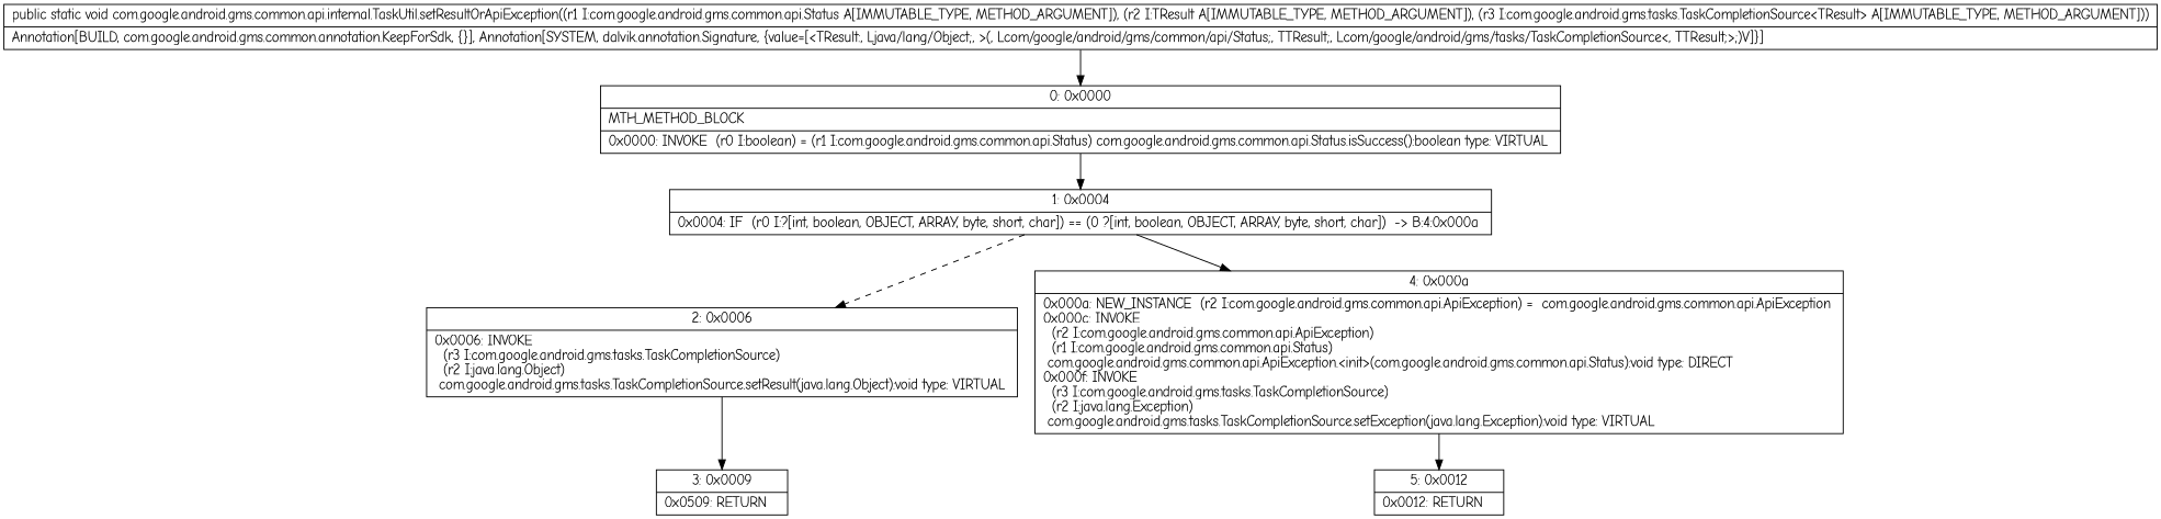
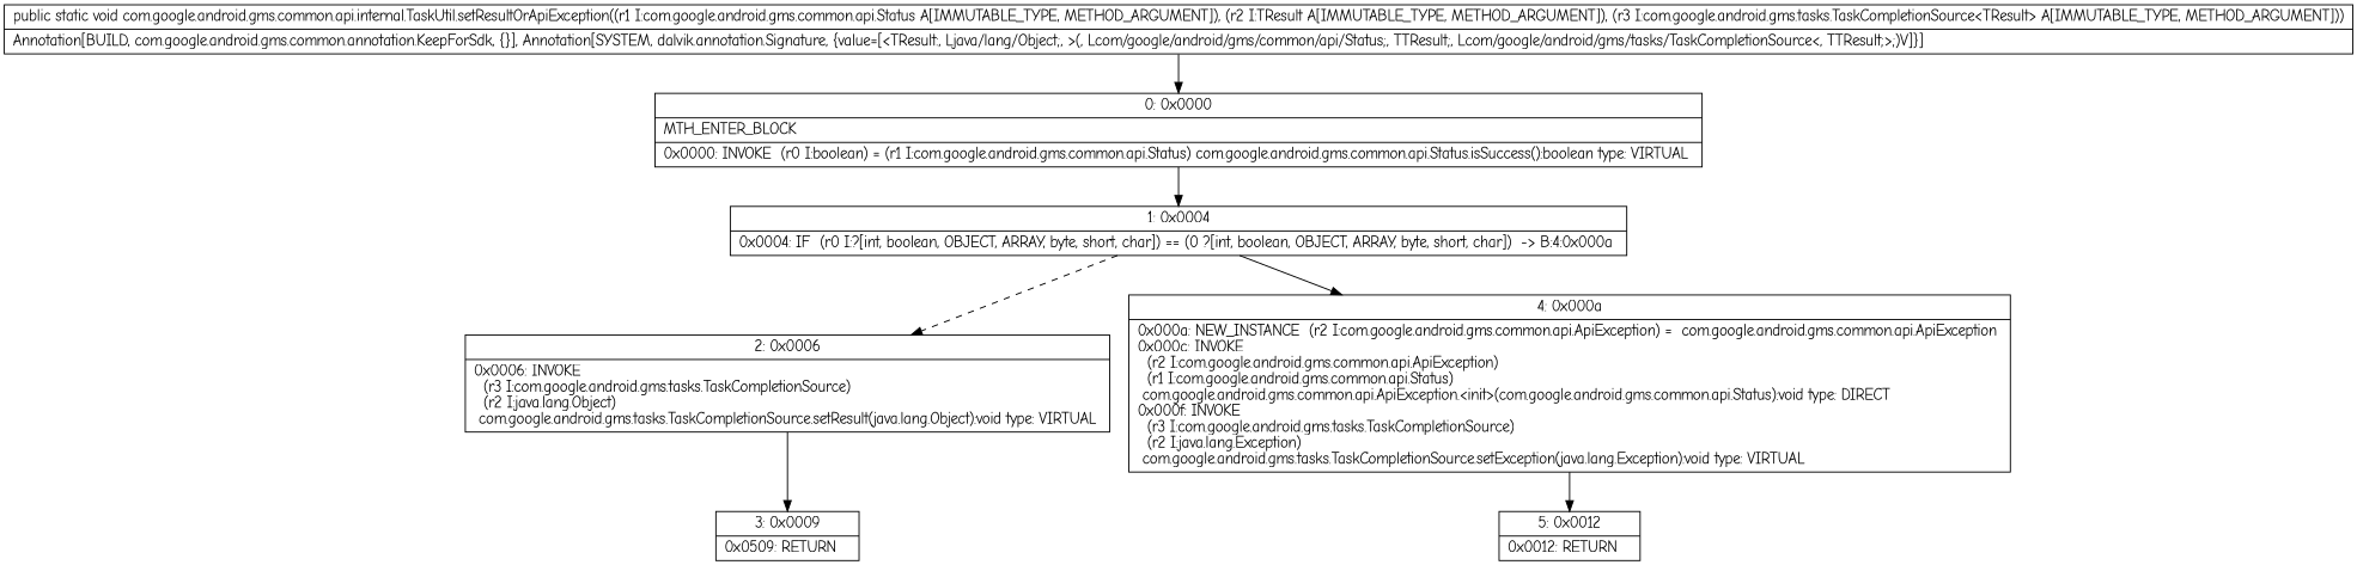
  digraph {
    fontname="Comic Neue"
    node [fontname="Comic Neue" shape=record]
    edge [fontname="Comic Neue"]
-   n1 [label="{0\:\ 0x0000|MTH_METHOD_BLOCK\l|0x0000: INVOKE  (r0 I:boolean) = (r1 I:com.google.android.gms.common.api.Status) com.google.android.gms.common.api.Status.isSuccess():boolean type: VIRTUAL \l}"]
+   n1 [label="{0\:\ 0x0000|MTH_ENTER_BLOCK\l|0x0000: INVOKE  (r0 I:boolean) = (r1 I:com.google.android.gms.common.api.Status) com.google.android.gms.common.api.Status.isSuccess():boolean type: VIRTUAL \l}"]
    n2 [label="{1\:\ 0x0004|0x0004: IF  (r0 I:?[int, boolean, OBJECT, ARRAY, byte, short, char]) == (0 ?[int, boolean, OBJECT, ARRAY, byte, short, char])  \-\> B:4:0x000a \l}"]
    n3 [label="{2\:\ 0x0006|0x0006: INVOKE  \l  (r3 I:com.google.android.gms.tasks.TaskCompletionSource)\l  (r2 I:java.lang.Object)\l com.google.android.gms.tasks.TaskCompletionSource.setResult(java.lang.Object):void type: VIRTUAL \l}"]
    n4 [label="{4\:\ 0x000a|0x000a: NEW_INSTANCE  (r2 I:com.google.android.gms.common.api.ApiException) =  com.google.android.gms.common.api.ApiException \l0x000c: INVOKE  \l  (r2 I:com.google.android.gms.common.api.ApiException)\l  (r1 I:com.google.android.gms.common.api.Status)\l com.google.android.gms.common.api.ApiException.\<init\>(com.google.android.gms.common.api.Status):void type: DIRECT \l0x000f: INVOKE  \l  (r3 I:com.google.android.gms.tasks.TaskCompletionSource)\l  (r2 I:java.lang.Exception)\l com.google.android.gms.tasks.TaskCompletionSource.setException(java.lang.Exception):void type: VIRTUAL \l}"]
    n5 [label="{3\:\ 0x0009|0x0509: RETURN   \l}"]
    n6 [label="{5\:\ 0x0012|0x0012: RETURN   \l}"]
    n7 [label="{public static void com.google.android.gms.common.api.internal.TaskUtil.setResultOrApiException((r1 I:com.google.android.gms.common.api.Status A[IMMUTABLE_TYPE, METHOD_ARGUMENT]), (r2 I:TResult A[IMMUTABLE_TYPE, METHOD_ARGUMENT]), (r3 I:com.google.android.gms.tasks.TaskCompletionSource\<TResult\> A[IMMUTABLE_TYPE, METHOD_ARGUMENT]))  | Annotation[BUILD, com.google.android.gms.common.annotation.KeepForSdk, \{\}], Annotation[SYSTEM, dalvik.annotation.Signature, \{value=[\<TResult:, Ljava\/lang\/Object;, \>(, Lcom\/google\/android\/gms\/common\/api\/Status;, TTResult;, Lcom\/google\/android\/gms\/tasks\/TaskCompletionSource\<, TTResult;\>;)V]\}]\l}"]
    n1 -> n2
    n2 -> n3 [style=dashed]
    n2 -> n4
    n3 -> n5
    n4 -> n6
    n7 -> n1
  }
